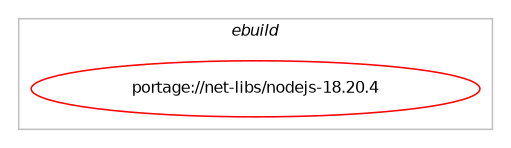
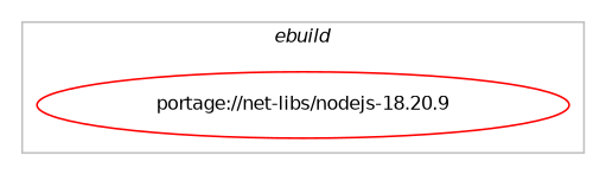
  digraph {
    compound=true
    concentrate=true
    fontname=Helvetica
    fontsize=10
    newrank=true
    rankdir=LR
    ranksep=1.5
-   n1 [color=red fontname=Helvetica fontsize=10 label="portage://net-libs/nodejs-18.20.4" width=4]
+   n1 [color=red fontname=Helvetica fontsize=10 label="portage://net-libs/nodejs-18.20.9" width=4]
    subgraph cluster_1 {
      color=gray
      label=<<i>ebuild</i>>
      n1
    }
    subgraph cluster_2 {
      color=gray
      label=<<i>dependencies</i>>
      subgraph cluster_3 {
        color=gray
        fillcolor="#eeeeee"
        label=<<i>compile</i>>
        style=filled
      }
      subgraph cluster_4 {
        color=gray
        fillcolor="#eeeeee"
        label=<<i>compile and run</i>>
        style=filled
      }
      subgraph cluster_5 {
        color=gray
        fillcolor="#eeeeee"
        label=<<i>run</i>>
        style=filled
      }
    }
    subgraph cluster_6 {
      color=gray
      label=<<i>candidates</i>>
      rank=same
    }
  }
